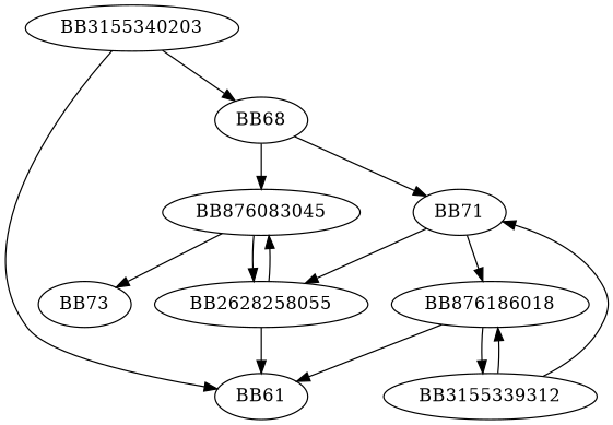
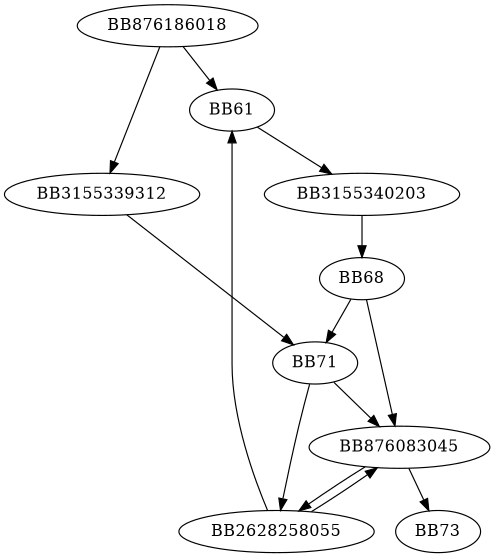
  digraph {
    n1 [label=BB61]
    BB3155340203
    BB68
    n4 [label=BB876083045]
    BB71
    BB3155339312
    n7 [label=BB876186018]
    BB73
    BB2628258055
-   BB3155340203 -> n1
+   n1 -> BB3155340203
    BB3155340203 -> BB68
    BB68 -> n4
    BB68 -> BB71
    n4 -> BB73
    n4 -> BB2628258055
-   BB71 -> n7
+   BB71 -> n4
    BB71 -> BB2628258055
    BB3155339312 -> BB71
-   BB3155339312 -> n7
    n7 -> n1
    n7 -> BB3155339312
    BB2628258055 -> n1
    BB2628258055 -> n4
  }
